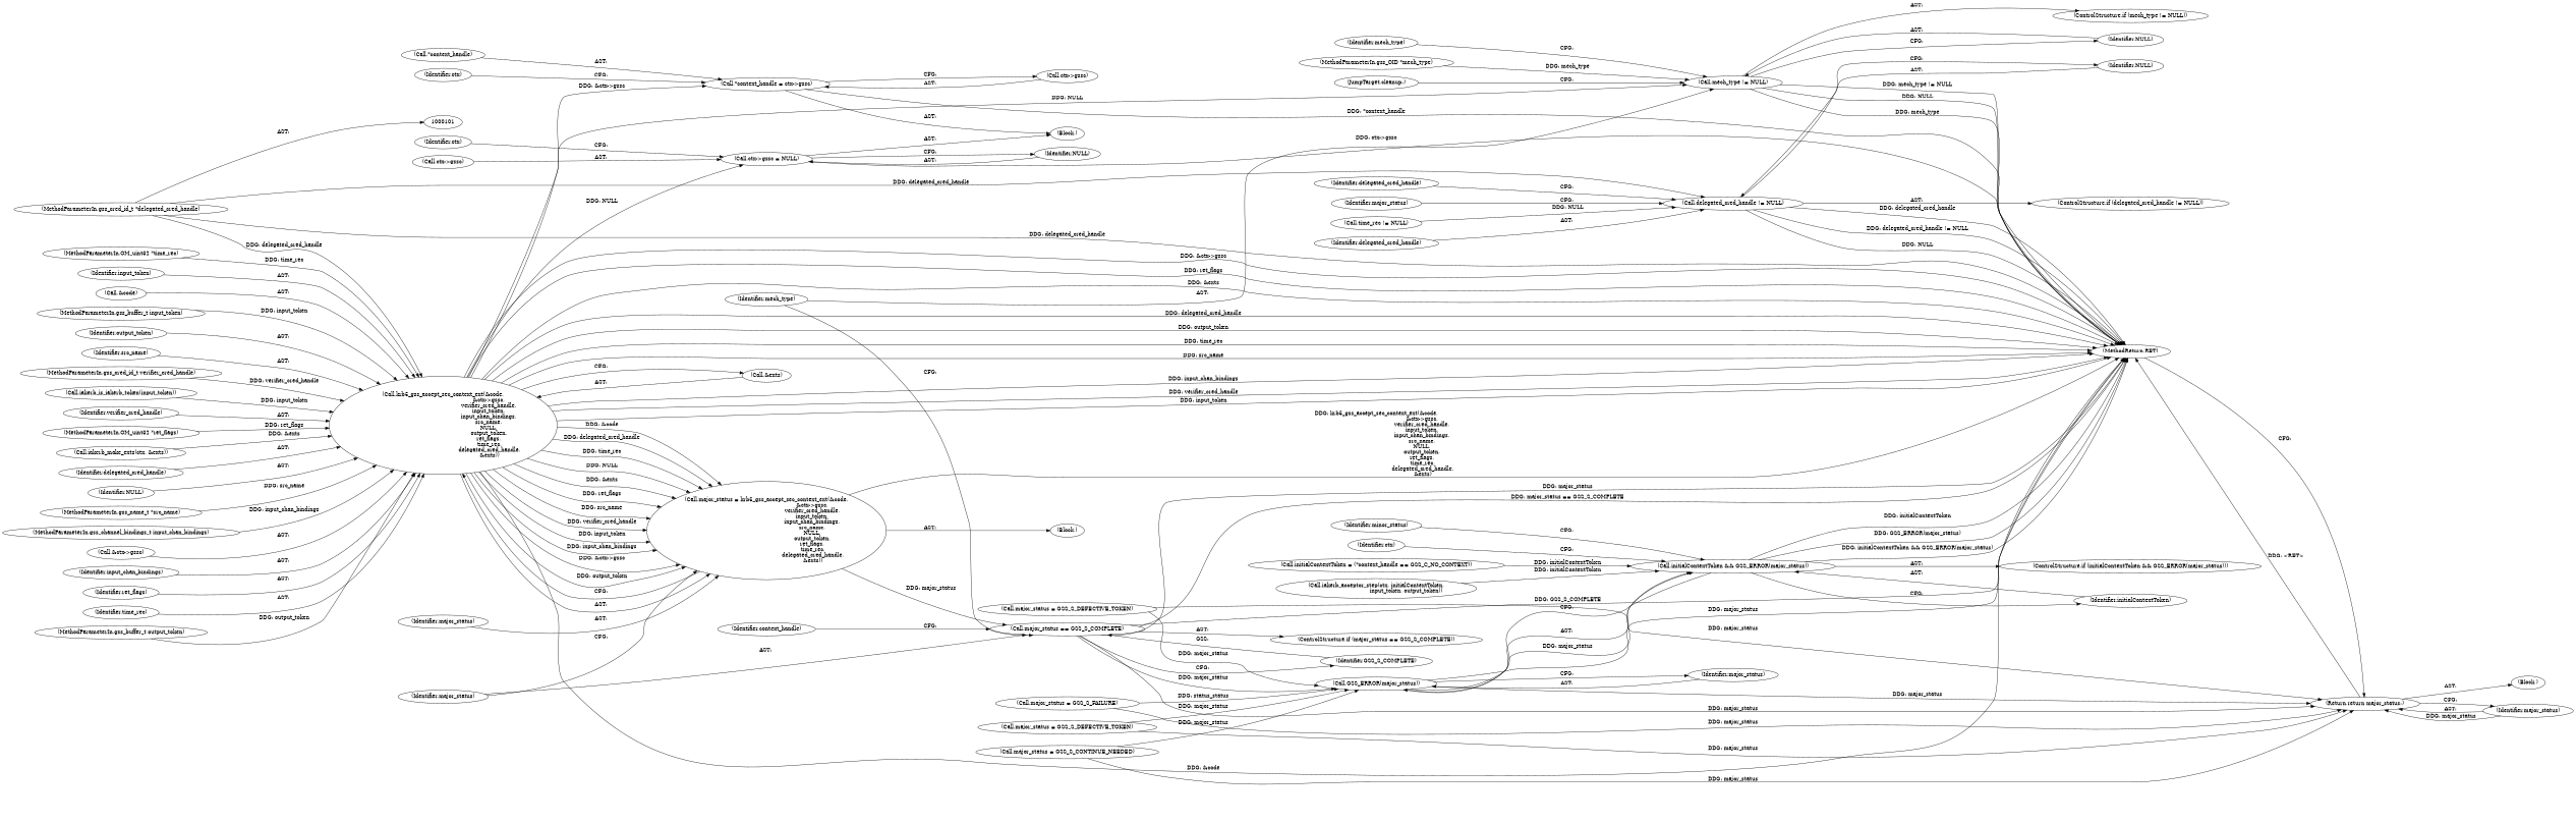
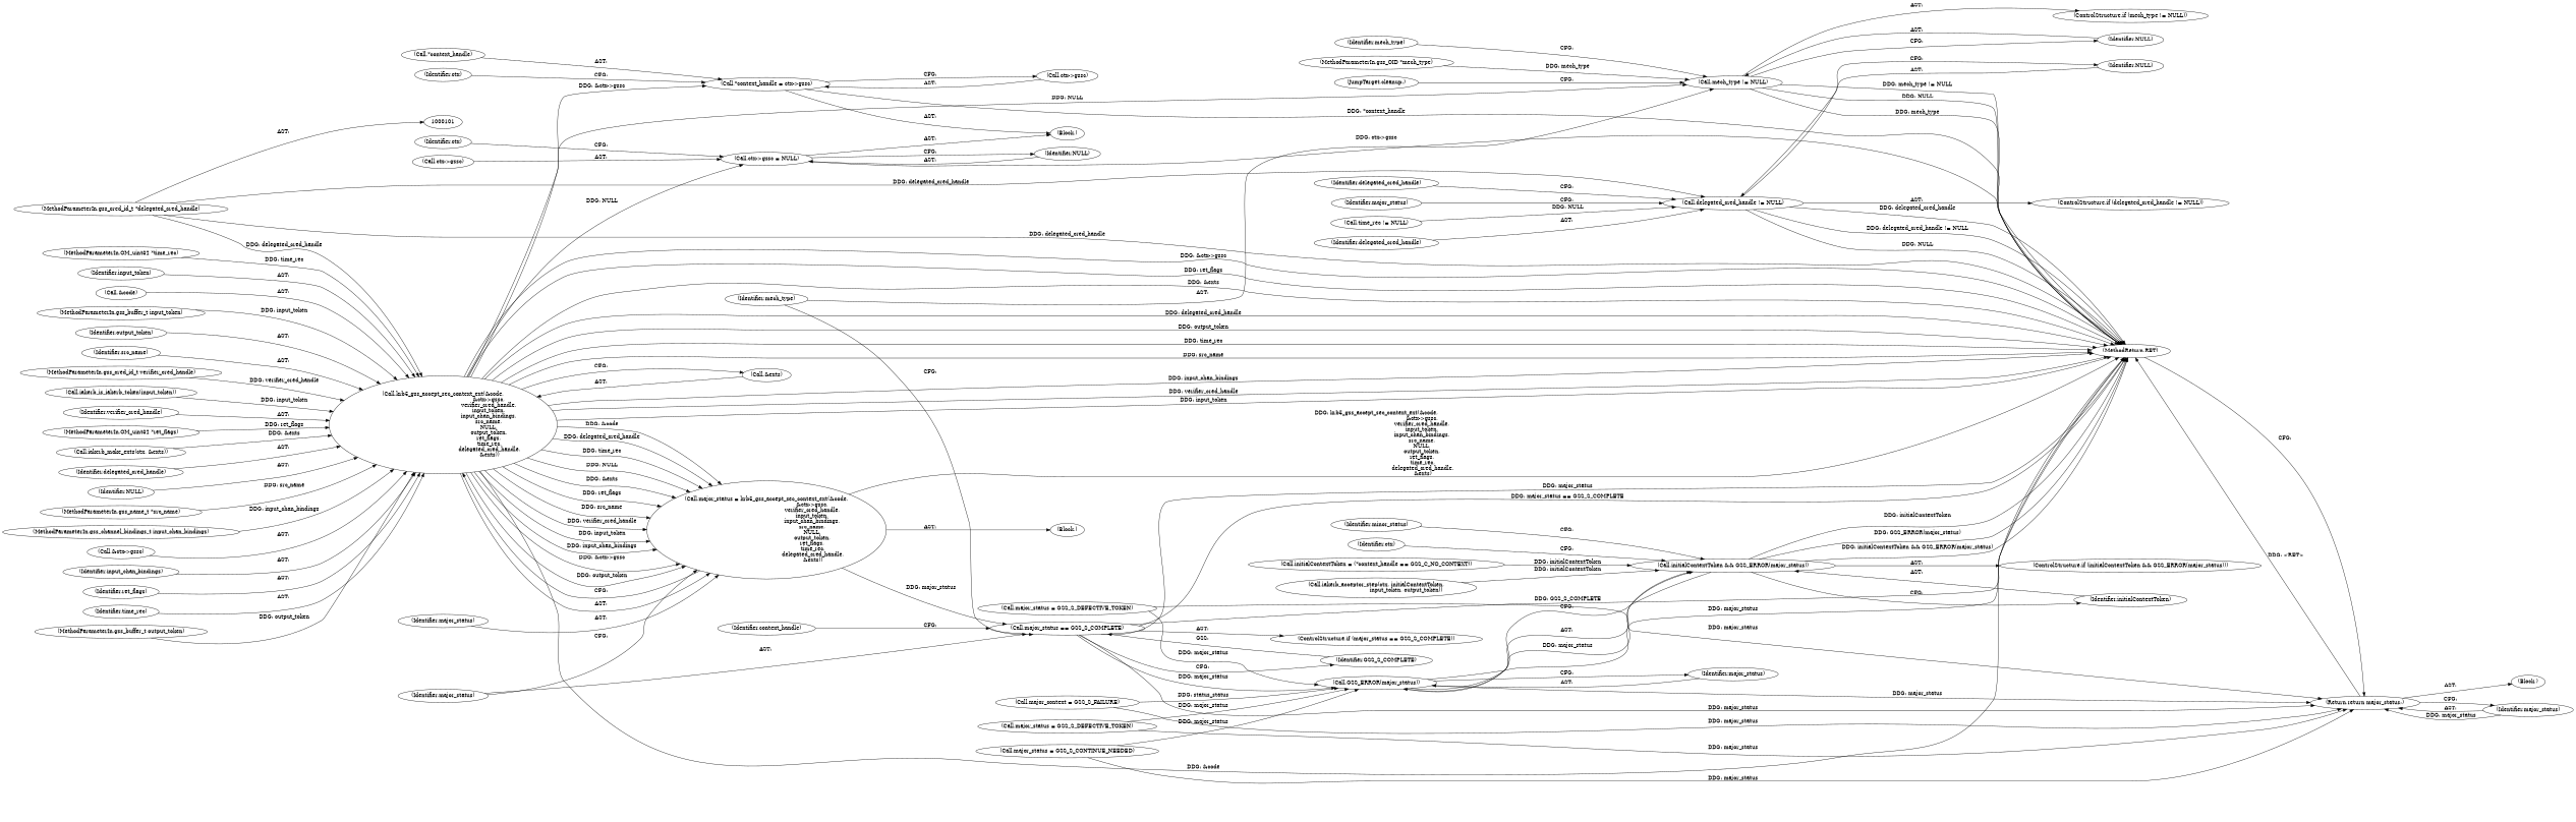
  digraph {
    rankdir=LR
    n1 [label="(MethodParameterIn,gss_cred_id_t *delegated_cred_handle)"]
    n2 [label="(Call,delegated_cred_handle != NULL)"]
    n3 [label="(Call,krb5_gss_accept_sec_context_ext(&code,\n                                                       &ctx->gssc,\n                                                       verifier_cred_handle,\n                                                       input_token,\n                                                       input_chan_bindings,\n                                                       src_name,\n                                                       NULL,\n                                                       output_token,\n                                                       ret_flags,\n                                                        time_rec,\n                                                        delegated_cred_handle,\n                                                        &exts))"]
    n4 [label="(MethodReturn,RET)"]
    1000101
    n6 [label="(ControlStructure,if (delegated_cred_handle != NULL))"]
    n7 [label="(Identifier,NULL)"]
    n8 [label="(Call,major_status = krb5_gss_accept_sec_context_ext(&code,\n                                                       &ctx->gssc,\n                                                       verifier_cred_handle,\n                                                       input_token,\n                                                       input_chan_bindings,\n                                                       src_name,\n                                                       NULL,\n                                                       output_token,\n                                                       ret_flags,\n                                                        time_rec,\n                                                        delegated_cred_handle,\n                                                        &exts))"]
    n9 [label="(Call,*context_handle = ctx->gssc)"]
    n10 [label="(Call,ctx->gssc = NULL)"]
    n11 [label="(Call,mech_type != NULL)"]
    n12 [label="(Call,&exts)"]
    n13 [label="(Return,return major_status;)"]
    n14 [label="(Call,major_status == GSS_S_COMPLETE)"]
    n15 [label="(Block,)"]
    n16 [label="(Call,ctx->gssc)"]
    n17 [label="(Block,)"]
    n18 [label="(Identifier,NULL)"]
    n19 [label="(Identifier,NULL)"]
    n20 [label="(ControlStructure,if (mech_type != NULL))"]
    n21 [label="(Call,GSS_ERROR(major_status))"]
    n22 [label="(Identifier,GSS_S_COMPLETE)"]
    n23 [label="(ControlStructure,if (major_status == GSS_S_COMPLETE))"]
    n24 [label="(Call,initialContextToken && GSS_ERROR(major_status))"]
    n25 [label="(Identifier,major_status)"]
    n26 [label="(Block,)"]
    n27 [label="(Identifier,major_status)"]
    n28 [label="(ControlStructure,if (initialContextToken && GSS_ERROR(major_status)))"]
    n29 [label="(Identifier,initialContextToken)"]
    n30 [label="(MethodParameterIn,OM_uint32 *ret_flags)"]
    n31 [label="(Call,iakerb_make_exts(ctx, &exts))"]
    n32 [label="(Identifier,context_handle)"]
    n33 [label="(Identifier,delegated_cred_handle)"]
    n34 [label="(Identifier,delegated_cred_handle)"]
    n35 [label="(Identifier,major_status)"]
    n36 [label="(Identifier,major_status)"]
    n37 [label="(Call,major_status = GSS_S_DEFECTIVE_TOKEN)"]
    n38 [label="(Call,ctx->gssc)"]
    n39 [label="(Identifier,NULL)"]
    n40 [label="(Call,*context_handle)"]
    n41 [label="(MethodParameterIn,gss_name_t *src_name)"]
    n42 [label="(Identifier,ctx)"]
    n43 [label="(MethodParameterIn,gss_channel_bindings_t input_chan_bindings)"]
    n44 [label="(Call,&ctx->gssc)"]
    n45 [label="(Identifier,input_chan_bindings)"]
    n46 [label="(Call,time_rec != NULL)"]
    n47 [label="(Identifier,ret_flags)"]
    n48 [label="(Identifier,ctx)"]
    n49 [label="(Identifier,time_rec)"]
    n50 [label="(MethodParameterIn,gss_buffer_t output_token)"]
    n51 [label="(Call,major_status = GSS_S_DEFECTIVE_TOKEN)"]
    n52 [label="(MethodParameterIn,OM_uint32 *time_rec)"]
    n53 [label="(Identifier,input_token)"]
-   n54 [label="(Call,major_status = GSS_S_FAILURE)"]
+   n54 [label="(Call,major_context = GSS_S_FAILURE)"]
    n55 [label="(Identifier,ctx)"]
    n56 [label="(Call,&code)"]
    n57 [label="(Identifier,major_status)"]
    n58 [label="(MethodParameterIn,gss_buffer_t input_token)"]
    n59 [label="(Identifier,mech_type)"]
    n60 [label="(Identifier,minor_status)"]
    n61 [label="(Call,major_status = GSS_S_CONTINUE_NEEDED)"]
    n62 [label="(Identifier,delegated_cred_handle)"]
    n63 [label="(Identifier,output_token)"]
    n64 [label="(Identifier,src_name)"]
    n65 [label="(Call,initialContextToken = (*context_handle == GSS_C_NO_CONTEXT))"]
    n66 [label="(MethodParameterIn,gss_cred_id_t verifier_cred_handle)"]
    n67 [label="(MethodParameterIn,gss_OID *mech_type)"]
    n68 [label="(Call,iakerb_acceptor_step(ctx, initialContextToken,\n                                    input_token, output_token))"]
    n69 [label="(JumpTarget,cleanup:)"]
    n70 [label="(Call,iakerb_is_iakerb_token(input_token))"]
    n71 [label="(Identifier,verifier_cred_handle)"]
    n72 [label="(Identifier,mech_type)"]
    n1 -> n2 [label="DDG: delegated_cred_handle"]
    n1 -> n3 [label="DDG: delegated_cred_handle"]
    n1 -> n4 [label="DDG: delegated_cred_handle"]
    n1 -> 1000101 [label="AST: "]
    n2 -> n4 [label="DDG: delegated_cred_handle != NULL"]
    n2 -> n4 [label="DDG: NULL"]
    n2 -> n4 [label="DDG: delegated_cred_handle"]
    n2 -> n6 [label="AST: "]
    n2 -> n7 [label="CFG: "]
    n3 -> n4 [label="DDG: verifier_cred_handle"]
    n3 -> n4 [label="DDG: input_token"]
    n3 -> n4 [label="DDG: &code"]
    n3 -> n4 [label="DDG: &ctx->gssc"]
    n3 -> n4 [label="DDG: ret_flags"]
    n3 -> n4 [label="DDG: &exts"]
    n3 -> n4 [label="DDG: delegated_cred_handle"]
    n3 -> n4 [label="DDG: output_token"]
    n3 -> n4 [label="DDG: time_rec"]
    n3 -> n4 [label="DDG: src_name"]
    n3 -> n4 [label="DDG: input_chan_bindings"]
    n3 -> n8 [label="AST: "]
    n3 -> n8 [label="DDG: &code"]
    n3 -> n8 [label="DDG: delegated_cred_handle"]
    n3 -> n8 [label="DDG: time_rec"]
    n3 -> n8 [label="DDG: NULL"]
    n3 -> n8 [label="DDG: &exts"]
    n3 -> n8 [label="DDG: ret_flags"]
    n3 -> n8 [label="DDG: src_name"]
    n3 -> n8 [label="DDG: verifier_cred_handle"]
    n3 -> n8 [label="DDG: input_token"]
    n3 -> n8 [label="DDG: input_chan_bindings"]
    n3 -> n8 [label="DDG: &ctx->gssc"]
    n3 -> n8 [label="DDG: output_token"]
    n3 -> n9 [label="DDG: &ctx->gssc"]
    n3 -> n10 [label="DDG: NULL"]
    n3 -> n11 [label="DDG: NULL"]
    n3 -> n12 [label="CFG: "]
    n4 -> n13 [label="CFG: "]
    n7 -> n2 [label="AST: "]
    n8 -> n3 [label="CFG: "]
    n8 -> n4 [label="DDG: krb5_gss_accept_sec_context_ext(&code,\n                                                       &ctx->gssc,\n                                                       verifier_cred_handle,\n                                                       input_token,\n                                                       input_chan_bindings,\n                                                       src_name,\n                                                       NULL,\n                                                       output_token,\n                                                       ret_flags,\n                                                        time_rec,\n                                                        delegated_cred_handle,\n                                                        &exts)"]
    n8 -> n14 [label="DDG: major_status"]
    n8 -> n15 [label="AST: "]
    n9 -> n4 [label="DDG: *context_handle"]
    n9 -> n16 [label="CFG: "]
    n9 -> n17 [label="AST: "]
    n10 -> n4 [label="DDG: ctx->gssc"]
    n10 -> n17 [label="AST: "]
    n10 -> n18 [label="CFG: "]
    n11 -> n4 [label="DDG: NULL"]
    n11 -> n4 [label="DDG: mech_type"]
    n11 -> n4 [label="DDG: mech_type != NULL"]
    n11 -> n19 [label="CFG: "]
    n11 -> n20 [label="AST: "]
    n12 -> n3 [label="AST: "]
    n13 -> n4 [label="DDG: <RET>"]
    n13 -> n26 [label="AST: "]
    n13 -> n27 [label="CFG: "]
    n14 -> n4 [label="DDG: GSS_S_COMPLETE"]
    n14 -> n4 [label="DDG: major_status"]
    n14 -> n4 [label="DDG: major_status == GSS_S_COMPLETE"]
    n14 -> n13 [label="DDG: major_status"]
    n14 -> n21 [label="DDG: major_status"]
    n14 -> n22 [label="CFG: "]
    n14 -> n23 [label="AST: "]
    n16 -> n9 [label="AST: "]
    n18 -> n10 [label="AST: "]
    n19 -> n11 [label="AST: "]
    n21 -> n4 [label="DDG: major_status"]
    n21 -> n13 [label="DDG: major_status"]
    n21 -> n24 [label="AST: "]
    n21 -> n24 [label="DDG: major_status"]
    n21 -> n25 [label="CFG: "]
    n22 -> n14 [label="GSS: "]
    n24 -> n4 [label="DDG: initialContextToken"]
    n24 -> n4 [label="DDG: GSS_ERROR(major_status)"]
    n24 -> n4 [label="DDG: initialContextToken && GSS_ERROR(major_status)"]
    n24 -> n21 [label="CFG: "]
    n24 -> n28 [label="AST: "]
    n24 -> n29 [label="CFG: "]
    n25 -> n21 [label="AST: "]
    n27 -> n13 [label="AST: "]
    n27 -> n13 [label="DDG: major_status"]
    n29 -> n24 [label="AST: "]
    n30 -> n3 [label="DDG: ret_flags"]
    n31 -> n3 [label="DDG: &exts"]
    n32 -> n14 [label="CFG: "]
    n33 -> n2 [label="CFG: "]
    n34 -> n3 [label="AST: "]
    n35 -> n8 [label="AST: "]
    n36 -> n2 [label="CFG: "]
    n37 -> n13 [label="DDG: major_status"]
    n37 -> n21 [label="DDG: major_status"]
    n38 -> n10 [label="AST: "]
    n39 -> n3 [label="AST: "]
    n40 -> n9 [label="AST: "]
    n41 -> n3 [label="DDG: src_name"]
    n42 -> n9 [label="CFG: "]
    n43 -> n3 [label="DDG: input_chan_bindings"]
    n44 -> n3 [label="AST: "]
    n45 -> n3 [label="AST: "]
    n46 -> n2 [label="DDG: NULL"]
    n47 -> n3 [label="AST: "]
    n48 -> n24 [label="CFG: "]
    n49 -> n3 [label="AST: "]
    n50 -> n3 [label="DDG: output_token"]
    n51 -> n13 [label="DDG: major_status"]
    n51 -> n21 [label="DDG: major_status"]
    n52 -> n3 [label="DDG: time_rec"]
    n53 -> n3 [label="AST: "]
    n54 -> n13 [label="DDG: major_status"]
    n54 -> n21 [label="DDG: status_status"]
    n55 -> n10 [label="CFG: "]
    n56 -> n3 [label="AST: "]
    n57 -> n8 [label="CFG: "]
    n57 -> n14 [label="AST: "]
    n58 -> n3 [label="DDG: input_token"]
    n59 -> n11 [label="CFG: "]
    n60 -> n24 [label="CFG: "]
    n61 -> n13 [label="DDG: major_status"]
    n61 -> n21 [label="DDG: major_status"]
    n62 -> n2 [label="AST: "]
    n63 -> n3 [label="AST: "]
    n64 -> n3 [label="AST: "]
    n65 -> n24 [label="DDG: initialContextToken"]
    n66 -> n3 [label="DDG: verifier_cred_handle"]
    n67 -> n11 [label="DDG: mech_type"]
    n68 -> n24 [label="DDG: initialContextToken"]
    n69 -> n11 [label="CFG: "]
    n70 -> n3 [label="DDG: input_token"]
    n71 -> n3 [label="AST: "]
    n72 -> n11 [label="AST: "]
    n72 -> n14 [label="CFG: "]
  }
